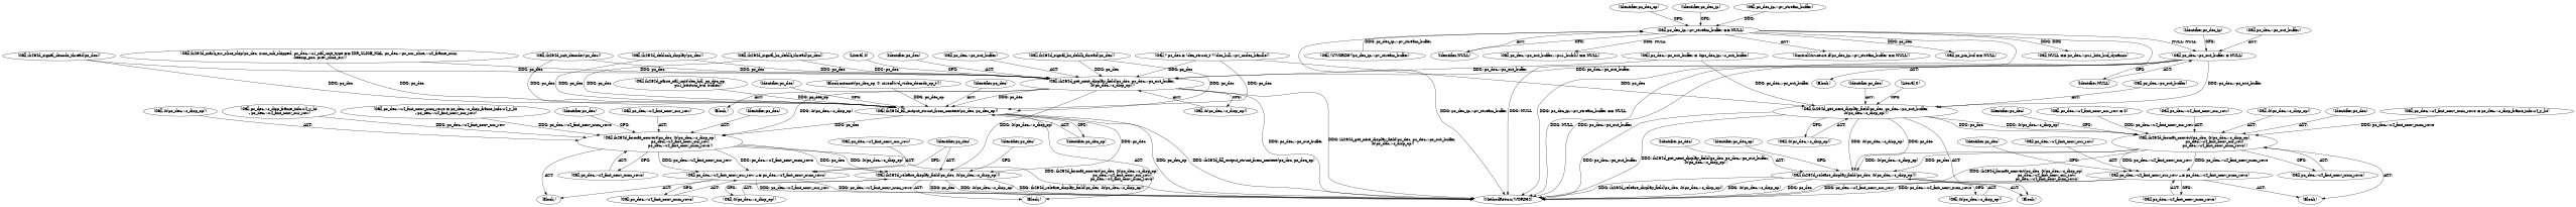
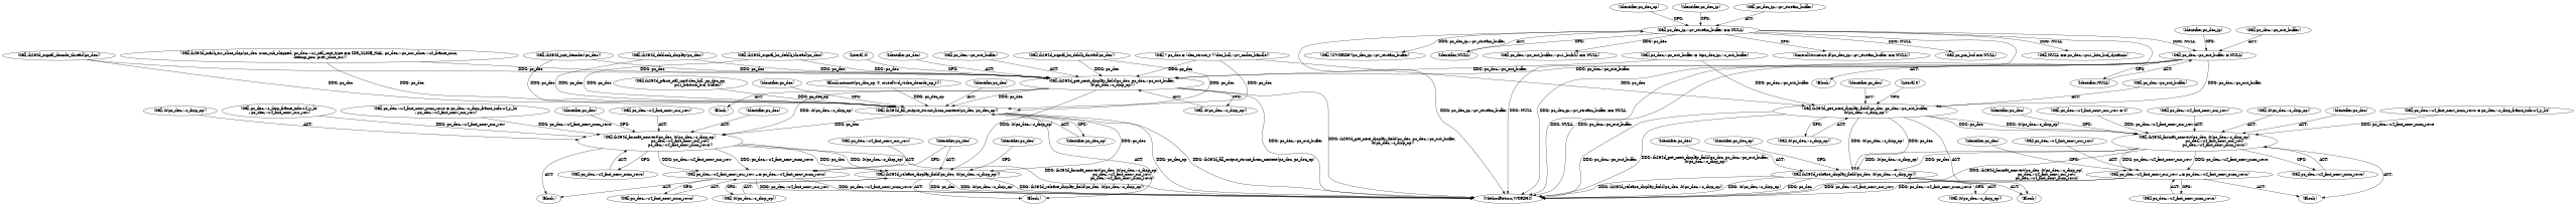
  digraph {
    n1 [label="(Call,ps_dec->ps_out_buffer = NULL)"]
    n2 [label="(Call,ih264d_get_next_display_field(ps_dec, ps_dec->ps_out_buffer,\n &(ps_dec->s_disp_op)))"]
    n3 [label="(Call,ih264d_get_next_display_field(ps_dec, ps_dec->ps_out_buffer,\n &(ps_dec->s_disp_op)))"]
    n4 [label="(Identifier,NULL)"]
    n5 [label="(MethodReturn,WORD32)"]
    n6 [label="(Block,)"]
    n7 [label="(Call,ih264d_format_convert(ps_dec, &(ps_dec->s_disp_op),\n                                  ps_dec->u4_fmt_conv_cur_row,\n                                  ps_dec->u4_fmt_conv_num_rows))"]
    n8 [label="(Call,ih264d_release_display_field(ps_dec, &(ps_dec->s_disp_op)))"]
    n9 [label="(Block,)"]
    n10 [label="(Call,&(ps_dec->s_disp_op))"]
    n11 [label="(Call,ih264d_fill_output_struct_from_context(ps_dec, ps_dec_op))"]
    n12 [label="(Call,ih264d_format_convert(ps_dec, &(ps_dec->s_disp_op),\n                                  ps_dec->u4_fmt_conv_cur_row,\n                                  ps_dec->u4_fmt_conv_num_rows))"]
    n13 [label="(Call,ih264d_release_display_field(ps_dec, &(ps_dec->s_disp_op)))"]
    n14 [label="(Block,)"]
    n15 [label="(Call,&(ps_dec->s_disp_op))"]
    n16 [label="(Call,ps_dec_ip->pv_stream_buffer == NULL)"]
    n17 [label="(Call,ps_dec->ps_out_buffer->pu1_bufs[i] == NULL)"]
    n18 [label="(ControlStructure,if(ps_dec_ip->pv_stream_buffer == NULL))"]
    n19 [label="(Call,ps_pic_buf == NULL)"]
    n20 [label="(Identifier,NULL)"]
    n21 [label="(Call,NULL == ps_dec->pu1_bits_buf_dynamic)"]
    n22 [label="(Call,(UWORD8*)ps_dec_ip->pv_stream_buffer)"]
    n23 [label="(Call,ps_dec->u4_fmt_conv_cur_row += ps_dec->u4_fmt_conv_num_rows)"]
    n24 [label="(Block,)"]
    n25 [label="(Call,ps_dec->u4_fmt_conv_num_rows)"]
    n26 [label="(Call,&(ps_dec->s_disp_op))"]
    n27 [label="(Call,ps_dec->u4_fmt_conv_num_rows)"]
    n28 [label="(Block,)"]
    n29 [label="(Identifier,ps_dec_op)"]
    n30 [label="(Call,ps_dec->u4_fmt_conv_cur_row += ps_dec->u4_fmt_conv_num_rows)"]
    n31 [label="(Block,)"]
    n32 [label="(Call,ps_dec->u4_fmt_conv_num_rows)"]
    n33 [label="(Call,&(ps_dec->s_disp_op))"]
    n34 [label="(Call,ps_dec->u4_fmt_conv_num_rows)"]
    n35 [label="(Identifier,ps_dec_op)"]
    n36 [label="(Identifier,ps_dec)"]
    n37 [label="(Call,ps_dec->u4_fmt_conv_cur_row = 0)"]
    n38 [label="(Identifier,ps_dec_ip)"]
-   n39 [label="(Call,ih464d_signal_decode_thread(ps_dec))"]
+   n39 [label="(Call,ih264d_signal_decode_thread(ps_dec))"]
    n40 [label="(Call,ih264d_mark_err_slice_skip(ps_dec, num_mb_skipped, ps_dec->u1_nal_unit_type == IDR_SLICE_NAL, ps_dec->ps_cur_slice->u2_frame_num,\n &temp_poc, prev_slice_err))"]
    n41 [label="(Call,ps_dec->u4_fmt_conv_cur_row)"]
    n42 [label="(Call,ps_dec->u4_fmt_conv_cur_row)"]
    n43 [label="(Call,&(ps_dec->s_disp_op))"]
    n44 [label="(Identifier,ps_dec)"]
    n45 [label="(Call,ih264d_signal_bs_deblk_thread(ps_dec))"]
    n46 [label="(Identifier,ps_dec_ip)"]
    n47 [label="(Identifier,ps_dec)"]
    n48 [label="(Identifier,ps_dec)"]
    n49 [label="(Call,ih264d_signal_bs_deblk_thread(ps_dec))"]
    n50 [label="(Identifier,ps_dec)"]
    n51 [label="(Call,ih264d_parse_nal_unit(dec_hdl, ps_dec_op,\n                              pu1_bitstrm_buf, buflen))"]
    n52 [label="(Call,ps_dec_ip->pv_stream_buffer)"]
    n53 [label="(Identifier,ps_dec)"]
    n54 [label="(Identifier,ps_dec)"]
    n55 [label="(Call,ps_dec->ps_out_buffer)"]
    n56 [label="(Call,ps_dec->u4_fmt_conv_num_rows = ps_dec->s_disp_frame_info.u4_y_ht)"]
    n57 [label="(Identifier,ps_dec)"]
    n58 [label="(Call,&(ps_dec->s_disp_op))"]
    n59 [label="(Call,ps_dec->u4_fmt_conv_num_rows = ps_dec->s_disp_frame_info.u4_y_ht\n - ps_dec->u4_fmt_conv_cur_row)"]
    n60 [label="(Block,memset(ps_dec_op, 0, sizeof(ivd_video_decode_op_t)))"]
    n61 [label="(Call,ps_dec->ps_out_buffer = &ps_dec_ip->s_out_buffer)"]
    n62 [label="(Identifier,ps_dec)"]
    n63 [label="(Call,ps_dec->ps_out_buffer)"]
    n64 [label="(Call,ih264d_init_decoder(ps_dec))"]
    n65 [label="(Call,* ps_dec = (dec_struct_t *)(dec_hdl->pv_codec_handle))"]
    n66 [label="(Identifier,ps_dec_op)"]
    n67 [label="(Call,ps_dec->s_disp_frame_info.u4_y_ht\n - ps_dec->u4_fmt_conv_cur_row)"]
    n68 [label="(Call,ps_dec->u4_fmt_conv_cur_row)"]
    n69 [label="(Literal,0)"]
    n70 [label="(Literal,0)"]
    n71 [label="(Identifier,ps_dec)"]
    n72 [label="(Call,ps_dec->u4_fmt_conv_cur_row)"]
    n73 [label="(Call,ih264d_deblock_display(ps_dec))"]
    n74 [label="(Identifier,ps_dec)"]
    n75 [label="(Call,ps_dec->ps_out_buffer)"]
    n76 [label="(Identifier,ps_dec)"]
    n1 -> n2 [label="DDG: ps_dec->ps_out_buffer"]
    n1 -> n3 [label="DDG: ps_dec->ps_out_buffer"]
    n1 -> n4 [label="CFG: "]
    n1 -> n5 [label="DDG: ps_dec->ps_out_buffer"]
    n1 -> n5 [label="DDG: NULL"]
    n1 -> n6 [label="AST: "]
    n2 -> n5 [label="DDG: ps_dec->ps_out_buffer"]
    n2 -> n5 [label="DDG: ih264d_get_next_display_field(ps_dec, ps_dec->ps_out_buffer,\n &(ps_dec->s_disp_op))"]
    n2 -> n7 [label="DDG: ps_dec"]
    n2 -> n7 [label="DDG: &(ps_dec->s_disp_op)"]
    n2 -> n8 [label="DDG: ps_dec"]
    n2 -> n8 [label="DDG: &(ps_dec->s_disp_op)"]
    n2 -> n9 [label="AST: "]
    n2 -> n10 [label="CFG: "]
    n3 -> n5 [label="DDG: ps_dec->ps_out_buffer"]
    n3 -> n5 [label="DDG: ih264d_get_next_display_field(ps_dec, ps_dec->ps_out_buffer,\n &(ps_dec->s_disp_op))"]
    n3 -> n11 [label="DDG: ps_dec"]
    n3 -> n12 [label="DDG: &(ps_dec->s_disp_op)"]
    n3 -> n13 [label="DDG: &(ps_dec->s_disp_op)"]
    n3 -> n14 [label="AST: "]
    n3 -> n15 [label="CFG: "]
    n4 -> n1 [label="AST: "]
    n7 -> n5 [label="DDG: ih264d_format_convert(ps_dec, &(ps_dec->s_disp_op),\n                                  ps_dec->u4_fmt_conv_cur_row,\n                                  ps_dec->u4_fmt_conv_num_rows)"]
    n7 -> n8 [label="DDG: ps_dec"]
    n7 -> n8 [label="DDG: &(ps_dec->s_disp_op)"]
    n7 -> n23 [label="DDG: ps_dec->u4_fmt_conv_num_rows"]
    n7 -> n23 [label="DDG: ps_dec->u4_fmt_conv_cur_row"]
    n7 -> n24 [label="AST: "]
    n7 -> n25 [label="CFG: "]
    n8 -> n5 [label="DDG: ih264d_release_display_field(ps_dec, &(ps_dec->s_disp_op))"]
    n8 -> n5 [label="DDG: ps_dec"]
    n8 -> n5 [label="DDG: &(ps_dec->s_disp_op)"]
    n8 -> n9 [label="AST: "]
    n8 -> n26 [label="CFG: "]
    n10 -> n2 [label="AST: "]
    n11 -> n5 [label="DDG: ps_dec_op"]
    n11 -> n5 [label="DDG: ih264d_fill_output_struct_from_context(ps_dec, ps_dec_op)"]
    n11 -> n12 [label="DDG: ps_dec"]
    n11 -> n13 [label="DDG: ps_dec"]
    n11 -> n28 [label="AST: "]
    n11 -> n29 [label="CFG: "]
    n12 -> n5 [label="DDG: ih264d_format_convert(ps_dec, &(ps_dec->s_disp_op),\n                                  ps_dec->u4_fmt_conv_cur_row,\n                                  ps_dec->u4_fmt_conv_num_rows)"]
    n12 -> n13 [label="DDG: ps_dec"]
    n12 -> n13 [label="DDG: &(ps_dec->s_disp_op)"]
    n12 -> n30 [label="DDG: ps_dec->u4_fmt_conv_num_rows"]
    n12 -> n30 [label="DDG: ps_dec->u4_fmt_conv_cur_row"]
    n12 -> n31 [label="AST: "]
    n12 -> n32 [label="CFG: "]
    n13 -> n5 [label="DDG: ps_dec"]
    n13 -> n5 [label="DDG: &(ps_dec->s_disp_op)"]
    n13 -> n5 [label="DDG: ih264d_release_display_field(ps_dec, &(ps_dec->s_disp_op))"]
    n13 -> n28 [label="AST: "]
    n13 -> n33 [label="CFG: "]
    n15 -> n3 [label="AST: "]
-   n16 -> n1 [label="NULL: NULL"]
+   n16 -> n1 [label="DDG: NULL"]
    n16 -> n5 [label="DDG: ps_dec_ip->pv_stream_buffer == NULL"]
    n16 -> n5 [label="DDG: NULL"]
    n16 -> n5 [label="DDG: ps_dec_ip->pv_stream_buffer"]
-   n16 -> n17 [label="DDG: NULL"]
-   n16 -> n18 [label="AST: "]
-   n16 -> n19 [label="DDG: ps_dec"]
+   n16 -> n17 [label="DDG: ps_dec"]
+   n16 -> n18 [label="CFG: "]
+   n16 -> n19 [label="DDG: NULL"]
    n16 -> n20 [label="CFG: "]
-   n16 -> n21 [label="DDG: DDG"]
-   n22 -> n16 [label="DDG: ps_dec_ip->pv_stream_buffer"]
+   n16 -> n21 [label="DDG: NULL"]
+   n16 -> n22 [label="DDG: ps_dec_ip->pv_stream_buffer"]
    n20 -> n16 [label="AST: "]
    n23 -> n5 [label="DDG: ps_dec->u4_fmt_conv_cur_row"]
    n23 -> n5 [label="DDG: ps_dec->u4_fmt_conv_num_rows"]
    n23 -> n24 [label="AST: "]
    n23 -> n27 [label="CFG: "]
    n25 -> n7 [label="AST: "]
    n26 -> n8 [label="AST: "]
    n27 -> n23 [label="AST: "]
    n29 -> n11 [label="AST: "]
    n30 -> n5 [label="DDG: ps_dec->u4_fmt_conv_cur_row"]
    n30 -> n5 [label="DDG: ps_dec->u4_fmt_conv_num_rows"]
    n30 -> n31 [label="AST: "]
    n30 -> n34 [label="CFG: "]
    n32 -> n12 [label="AST: "]
    n33 -> n13 [label="AST: "]
    n34 -> n30 [label="AST: "]
    n35 -> n16 [label="CFG: "]
    n36 -> n11 [label="AST: "]
    n37 -> n7 [label="DDG: ps_dec->u4_fmt_conv_cur_row"]
    n38 -> n16 [label="CFG: "]
    n39 -> n3 [label="DDG: ps_dec"]
    n39 -> n11 [label="DDG: ps_dec"]
    n40 -> n3 [label="DDG: ps_dec"]
    n40 -> n11 [label="DDG: ps_dec"]
    n41 -> n23 [label="AST: "]
    n42 -> n7 [label="AST: "]
    n43 -> n7 [label="AST: "]
    n44 -> n7 [label="AST: "]
    n45 -> n3 [label="DDG: ps_dec"]
    n45 -> n11 [label="DDG: ps_dec"]
    n46 -> n1 [label="CFG: "]
    n47 -> n2 [label="AST: "]
    n48 -> n3 [label="AST: "]
    n49 -> n3 [label="DDG: ps_dec"]
    n49 -> n11 [label="DDG: ps_dec"]
    n50 -> n12 [label="AST: "]
    n51 -> n11 [label="DDG: ps_dec_op"]
-   n52 -> n16 [label="DDG: "]
+   n52 -> n16 [label="AST: "]
    n53 -> n13 [label="AST: "]
    n53 -> n30 [label="CFG: "]
    n54 -> n11 [label="CFG: "]
    n55 -> n1 [label="AST: "]
    n56 -> n7 [label="DDG: ps_dec->u4_fmt_conv_num_rows"]
    n57 -> n13 [label="CFG: "]
    n58 -> n12 [label="AST: "]
    n59 -> n12 [label="DDG: ps_dec->u4_fmt_conv_num_rows"]
    n60 -> n11 [label="DDG: ps_dec_op"]
    n61 -> n2 [label="DDG: ps_dec->ps_out_buffer"]
    n61 -> n3 [label="DDG: ps_dec->ps_out_buffer"]
    n62 -> n8 [label="AST: "]
    n63 -> n3 [label="AST: "]
    n64 -> n3 [label="DDG: ps_dec"]
    n64 -> n11 [label="DDG: ps_dec"]
    n65 -> n2 [label="DDG: ps_dec"]
    n65 -> n3 [label="DDG: ps_dec"]
    n65 -> n11 [label="DDG: ps_dec"]
    n66 -> n8 [label="CFG: "]
    n67 -> n12 [label="DDG: ps_dec->u4_fmt_conv_cur_row"]
    n68 -> n30 [label="AST: "]
    n69 -> n2 [label="CFG: "]
    n70 -> n3 [label="CFG: "]
    n71 -> n12 [label="CFG: "]
    n72 -> n12 [label="AST: "]
    n73 -> n3 [label="DDG: ps_dec"]
    n73 -> n11 [label="DDG: ps_dec"]
    n74 -> n7 [label="CFG: "]
    n75 -> n2 [label="AST: "]
    n76 -> n23 [label="CFG: "]
  }
